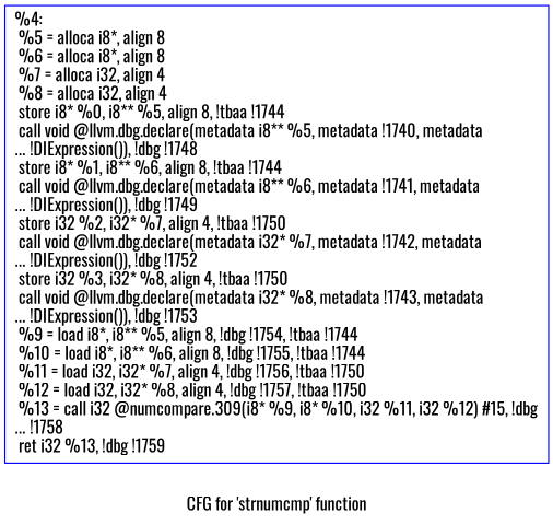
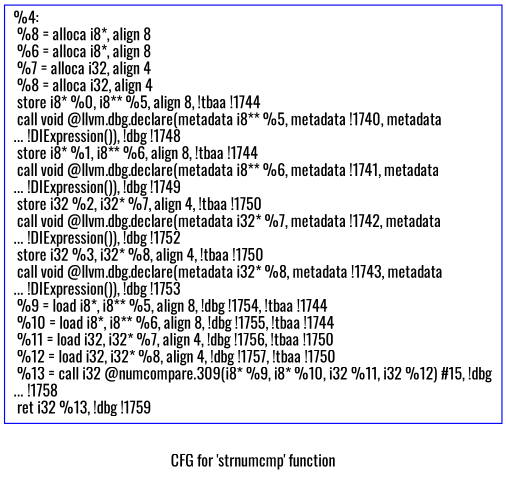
  digraph {
    label="CFG for 'strnumcmp' function"
    rankdir=LR
    fontname=Oswald
-   n1 [label="{%4:\l  %5 = alloca i8*, align 8\l  %6 = alloca i8*, align 8\l  %7 = alloca i32, align 4\l  %8 = alloca i32, align 4\l  store i8* %0, i8** %5, align 8, !tbaa !1744\l  call void @llvm.dbg.declare(metadata i8** %5, metadata !1740, metadata\l... !DIExpression()), !dbg !1748\l  store i8* %1, i8** %6, align 8, !tbaa !1744\l  call void @llvm.dbg.declare(metadata i8** %6, metadata !1741, metadata\l... !DIExpression()), !dbg !1749\l  store i32 %2, i32* %7, align 4, !tbaa !1750\l  call void @llvm.dbg.declare(metadata i32* %7, metadata !1742, metadata\l... !DIExpression()), !dbg !1752\l  store i32 %3, i32* %8, align 4, !tbaa !1750\l  call void @llvm.dbg.declare(metadata i32* %8, metadata !1743, metadata\l... !DIExpression()), !dbg !1753\l  %9 = load i8*, i8** %5, align 8, !dbg !1754, !tbaa !1744\l  %10 = load i8*, i8** %6, align 8, !dbg !1755, !tbaa !1744\l  %11 = load i32, i32* %7, align 4, !dbg !1756, !tbaa !1750\l  %12 = load i32, i32* %8, align 4, !dbg !1757, !tbaa !1750\l  %13 = call i32 @numcompare.309(i8* %9, i8* %10, i32 %11, i32 %12) #15, !dbg\l... !1758\l  ret i32 %13, !dbg !1759\l}" shape=record color=blue fontname=Oswald]
+   n1 [label="{%4:\l  %8 = alloca i8*, align 8\l  %6 = alloca i8*, align 8\l  %7 = alloca i32, align 4\l  %8 = alloca i32, align 4\l  store i8* %0, i8** %5, align 8, !tbaa !1744\l  call void @llvm.dbg.declare(metadata i8** %5, metadata !1740, metadata\l... !DIExpression()), !dbg !1748\l  store i8* %1, i8** %6, align 8, !tbaa !1744\l  call void @llvm.dbg.declare(metadata i8** %6, metadata !1741, metadata\l... !DIExpression()), !dbg !1749\l  store i32 %2, i32* %7, align 4, !tbaa !1750\l  call void @llvm.dbg.declare(metadata i32* %7, metadata !1742, metadata\l... !DIExpression()), !dbg !1752\l  store i32 %3, i32* %8, align 4, !tbaa !1750\l  call void @llvm.dbg.declare(metadata i32* %8, metadata !1743, metadata\l... !DIExpression()), !dbg !1753\l  %9 = load i8*, i8** %5, align 8, !dbg !1754, !tbaa !1744\l  %10 = load i8*, i8** %6, align 8, !dbg !1755, !tbaa !1744\l  %11 = load i32, i32* %7, align 4, !dbg !1756, !tbaa !1750\l  %12 = load i32, i32* %8, align 4, !dbg !1757, !tbaa !1750\l  %13 = call i32 @numcompare.309(i8* %9, i8* %10, i32 %11, i32 %12) #15, !dbg\l... !1758\l  ret i32 %13, !dbg !1759\l}" shape=record color=blue fontname=Oswald]
  }
